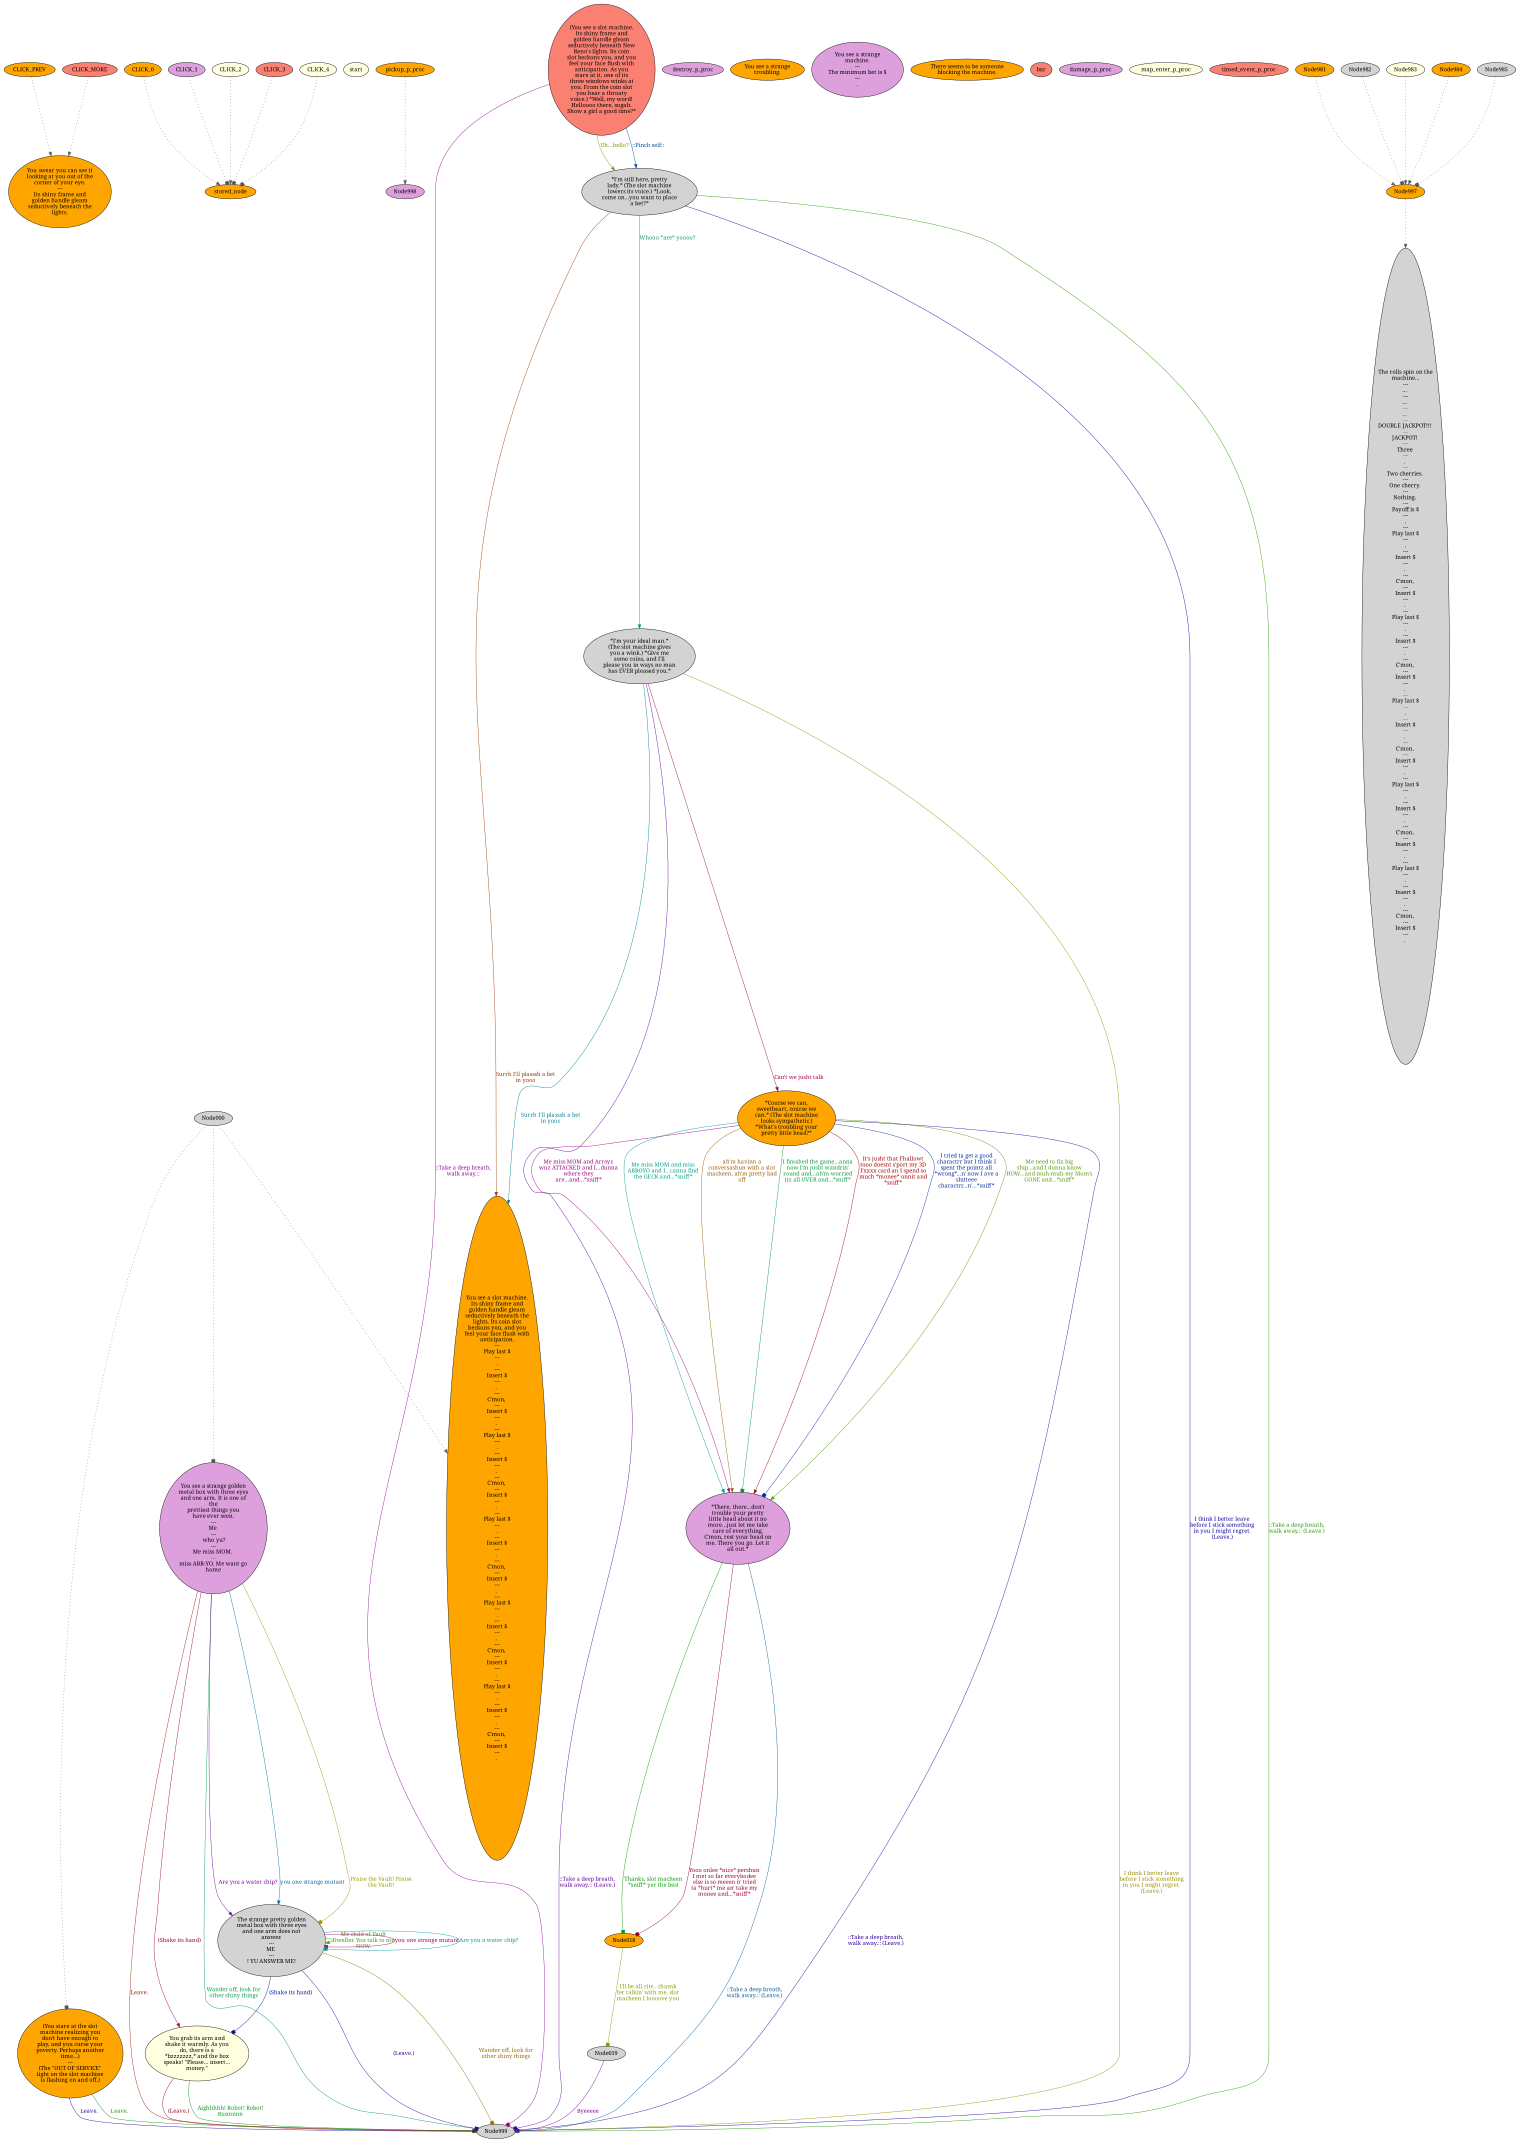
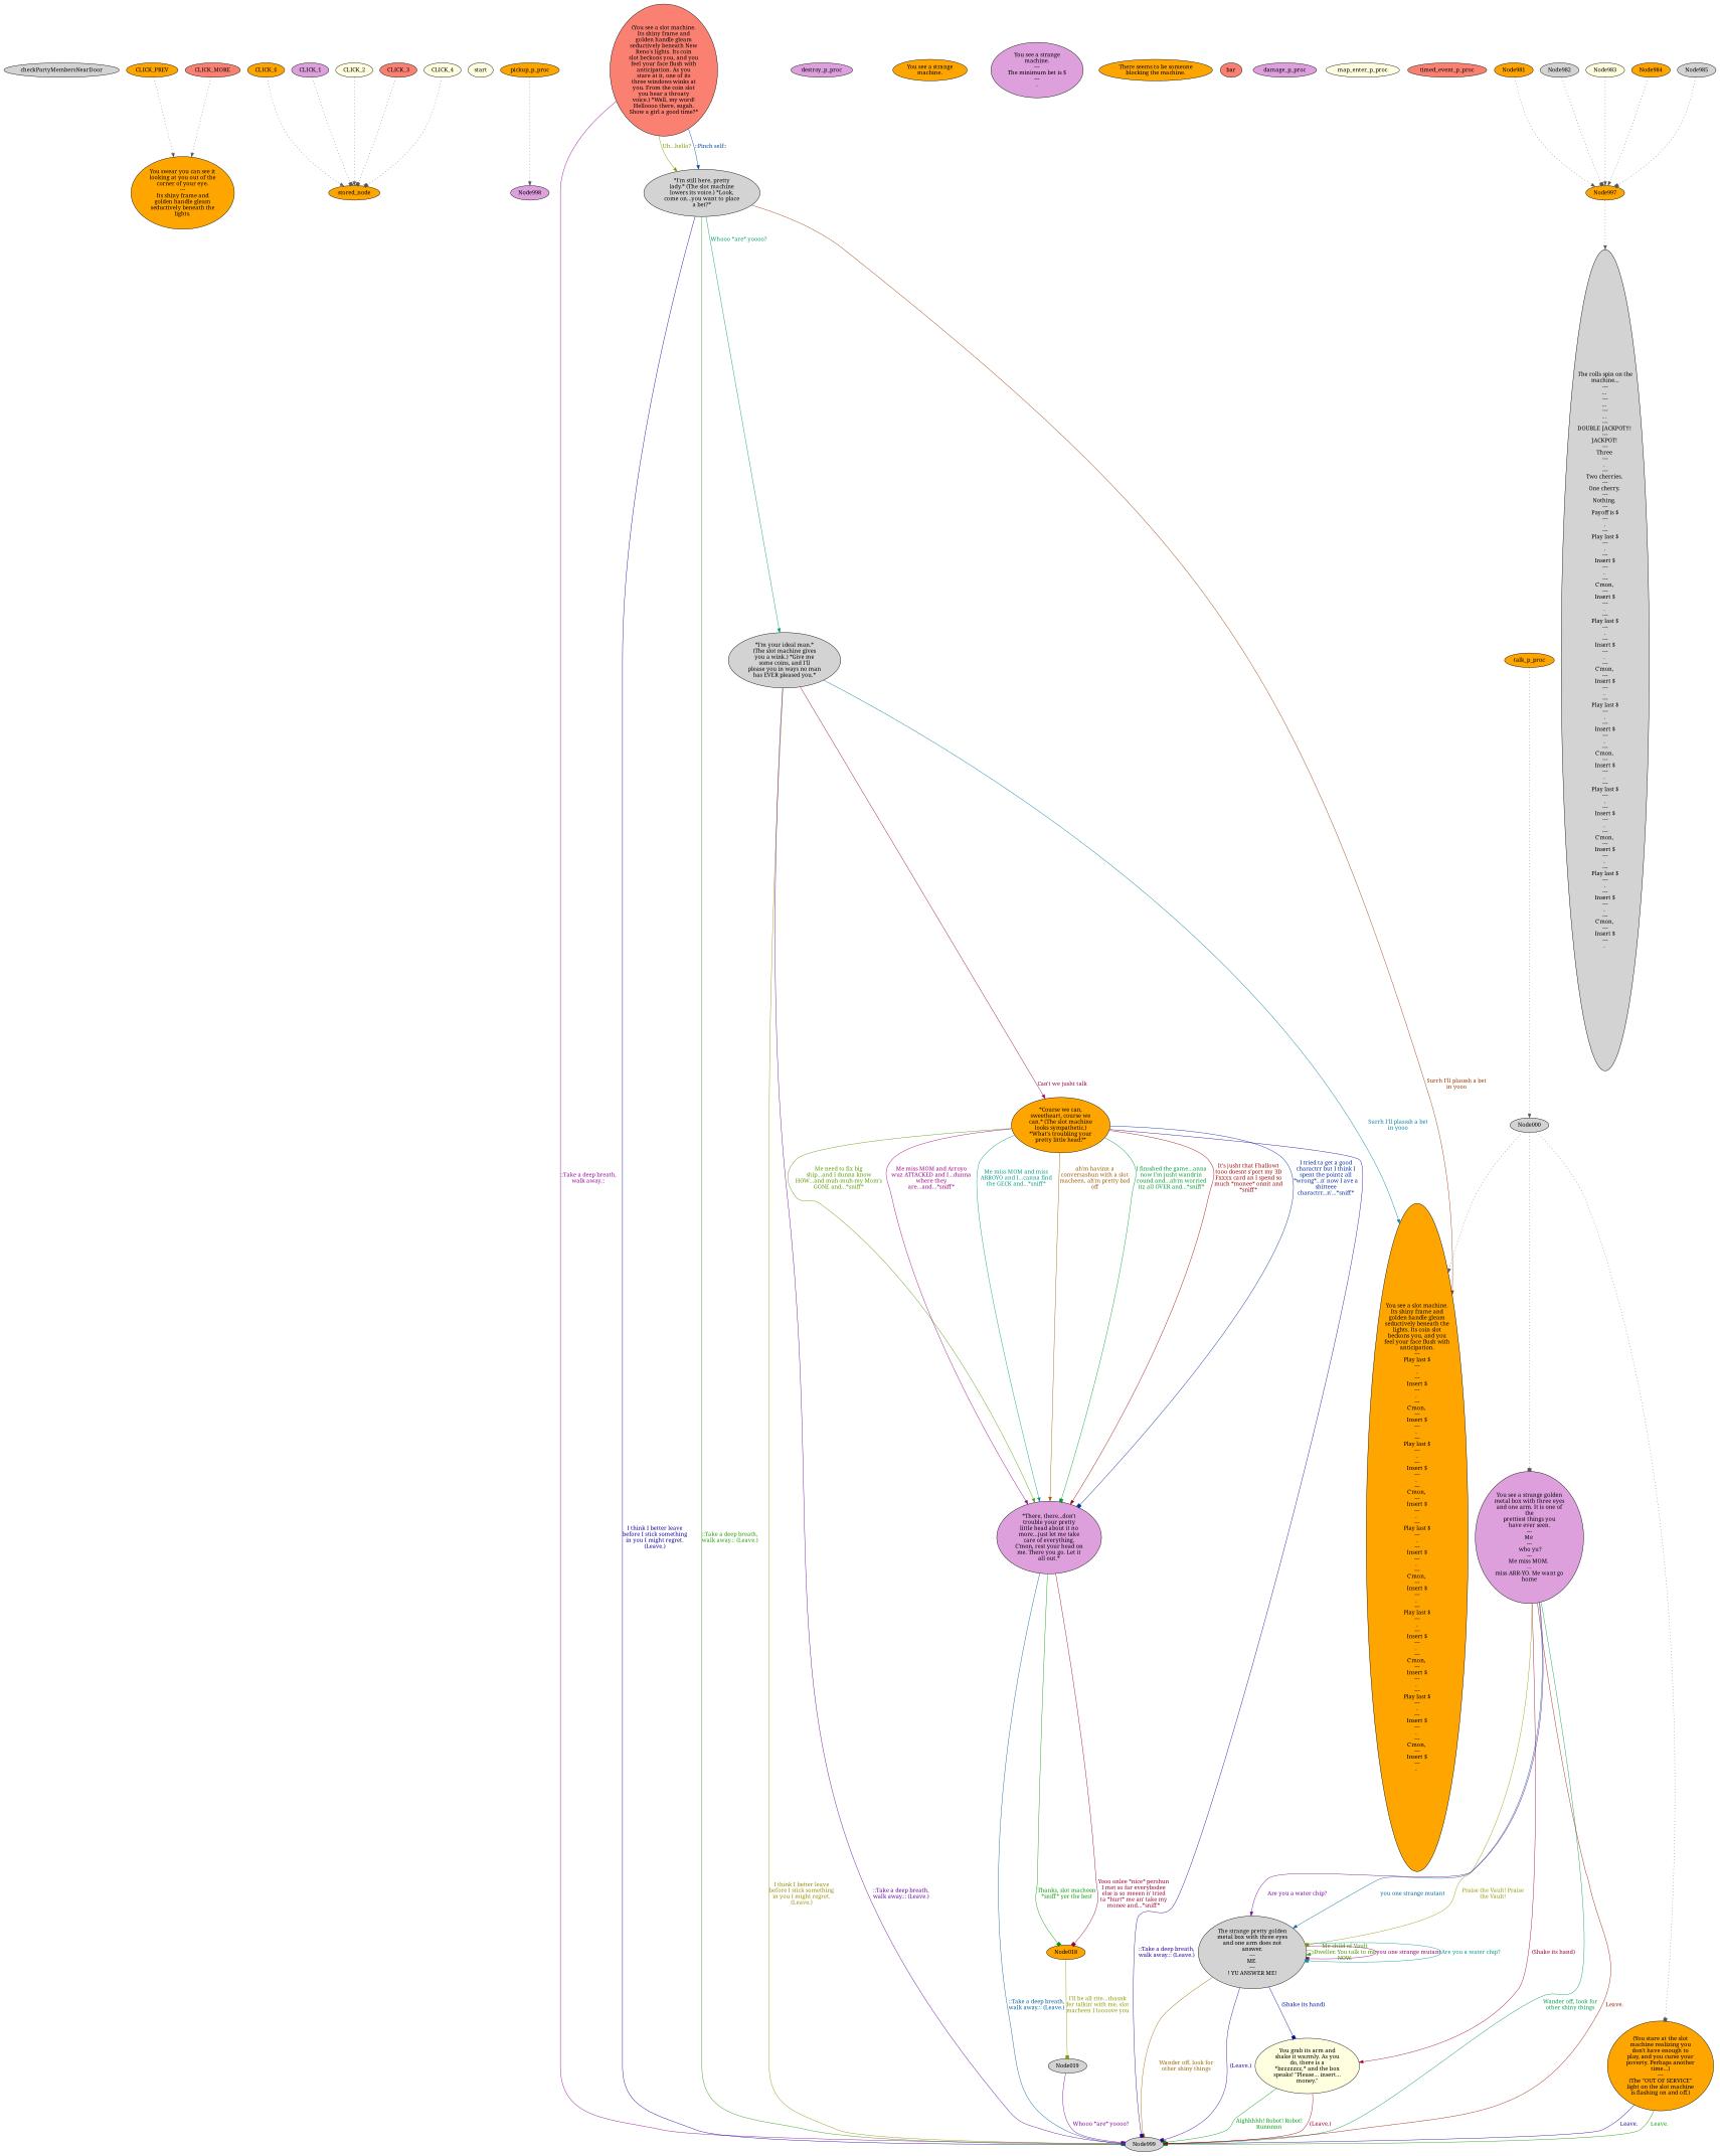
  digraph {
    fontname="Noto Serif"
    node [color="#000000" fillcolor=orange fontname="Noto Serif" style=filled]
    edge [arrowhead=normal color="#555555" fontname="Noto Serif"]
+   checkPartyMembersNearDoor [fillcolor=lightgrey]
    n2 [label="You swear you can see it\nlooking at you out of the\ncorner of your eye.\n---\nIts shiny frame and\ngolden handle gleam\nseductively beneath the\nlights."]
    CLICK_PREV
    stored_node [color=""]
    CLICK_0
    CLICK_1 [fillcolor=plum]
    CLICK_2 [fillcolor=lightyellow]
    CLICK_3 [fillcolor=salmon]
    CLICK_4 [fillcolor=lightyellow]
    CLICK_MORE [fillcolor=salmon]
    start [fillcolor=lightyellow]
    Node998 [fillcolor=plum]
    pickup_p_proc
    Node000 [fillcolor=lightgrey]
+   talk_p_proc
    n16 [fillcolor=plum label="You see a strange golden\nmetal box with three eyes\nand one arm. It is one of\nthe\nprettiest things you\nhave ever seen.\n---\nMe \n---\n who yu?\n---\nMe miss MOM. \n---\nmiss ARR-YO. Me want go\nhome"]
    n17 [label="(You stare at the slot\nmachine realizing you\ndon't have enough to\nplay, and you curse your\npoverty. Perhaps another\ntime…)\n---\n(The \"OUT OF SERVICE\"\nlight on the slot machine\nis flashing on and off.)"]
    n18 [label="You see a slot machine.\nIts shiny frame and\ngolden handle gleam\nseductively beneath the\nlights. Its coin slot\nbeckons you, and you\nfeel your face flush with\nanticipation.\n---\nPlay last $\n---\n.\n---\nInsert $\n---\n. \n---\nC'mon, \n---\nInsert $\n---\n. \n---\nPlay last $\n---\n.\n---\nInsert $\n---\n. \n---\nC'mon, \n---\nInsert $\n---\n. \n---\nPlay last $\n---\n.\n---\nInsert $\n---\n. \n---\nC'mon, \n---\nInsert $\n---\n. \n---\nPlay last $\n---\n.\n---\nInsert $\n---\n. \n---\nC'mon, \n---\nInsert $\n---\n. \n---\nPlay last $\n---\n.\n---\nInsert $\n---\n. \n---\nC'mon, \n---\nInsert $\n---\n. "]
    Node999 [fillcolor=lightgrey]
    n20 [fillcolor=lightyellow label="You grab its arm and\nshake it warmly. As you\ndo, there is a\n*bzzzzzzz,* and the box\nspeaks! \"Please… insert…\nmoney.\""]
    n21 [fillcolor=lightgrey label="The strange pretty golden\nmetal box with three eyes\nand one arm does not\nanswer.\n---\nME \n---\n! YU ANSWER ME!"]
    destroy_p_proc [fillcolor=plum]
-   n23 [label="You see a strange\ntroubling."]
+   n23 [label="You see a strange\nmachine."]
    n24 [fillcolor=plum label="You see a strange\nmachine.\n---\nThe minimum bet is $\n---\n."]
    n25 [label="There seems to be someone\nblocking the machine."]
    n26 [fillcolor=salmon label=bar]
    damage_p_proc [fillcolor=plum]
    map_enter_p_proc [fillcolor=lightyellow]
    timed_event_p_proc [fillcolor=salmon]
    n30 [fillcolor=lightgrey label="The rolls spin on the\nmachine...\n---\n... \n---\n... \n---\n... \n---\nDOUBLE JACKPOT!!! \n---\nJACKPOT! \n---\nThree \n---\n. \n---\nTwo cherries. \n---\nOne cherry. \n---\nNothing. \n---\nPayoff is $\n---\n.\n---\nPlay last $\n---\n.\n---\nInsert $\n---\n. \n---\nC'mon, \n---\nInsert $\n---\n. \n---\nPlay last $\n---\n.\n---\nInsert $\n---\n. \n---\nC'mon, \n---\nInsert $\n---\n. \n---\nPlay last $\n---\n.\n---\nInsert $\n---\n. \n---\nC'mon, \n---\nInsert $\n---\n. \n---\nPlay last $\n---\n.\n---\nInsert $\n---\n. \n---\nC'mon, \n---\nInsert $\n---\n. \n---\nPlay last $\n---\n.\n---\nInsert $\n---\n. \n---\nC'mon, \n---\nInsert $\n---\n. "]
    n31 [fillcolor=salmon label="(You see a slot machine.\nIts shiny frame and\ngolden handle gleam\nseductively beneath New\nReno's lights. Its coin\nslot beckons you, and you\nfeel your face flush with\nanticipation. As you\nstare at it, one of its\nthree windows winks at\nyou. From the coin slot\nyou hear a throaty\nvoice.) *Well, my word!\nHelloooo there, sugah.\nShow a girl a good time?*"]
    n32 [fillcolor=lightgrey label="*I'm still here, pretty\nlady.* (The slot machine\nlowers its voice.) *Look,\ncome on…you want to place\na bet?*"]
    n33 [fillcolor=lightgrey label="*I'm your ideal man.*\n(The slot machine gives\nyou a wink.) *Give me\nsome coins, and I'll\nplease you in ways no man\nhas EVER pleased you.*"]
    n34 [label="*Course we can,\nsweetheart, course we\ncan.* (The slot machine\nlooks sympathetic.)\n*What's troubling your\npretty little head?*"]
    n35 [fillcolor=plum label="*There, there...don't\ntrouble your pretty\nlittle head about it no\nmore…just let me take\ncare of everything.\nC'mon, rest your head on\nme. There you go. Let it\nall out.*"]
    Node018
    Node019 [fillcolor=lightgrey]
    Node997
    Node981
    Node982 [fillcolor=lightgrey]
    Node983 [fillcolor=lightyellow]
    Node984
    Node985 [fillcolor=lightgrey]
    CLICK_PREV -> n2 [style=dotted]
    CLICK_0 -> stored_node [style=dotted]
    CLICK_1 -> stored_node [arrowhead=box style=dotted]
    CLICK_2 -> stored_node [style=dotted]
    CLICK_3 -> stored_node [arrowhead=box style=dotted]
    CLICK_4 -> stored_node [arrowhead=box style=dotted]
    CLICK_MORE -> n2 [style=dotted]
    pickup_p_proc -> Node998 [style=dotted]
    Node000 -> n16 [arrowhead=box style=dotted]
    Node000 -> n17 [arrowhead=box style=dotted]
    Node000 -> n18 [style=dotted]
+   talk_p_proc -> Node000 [style=dotted]
    n16 -> Node999 [arrowhead=box color="#009944" fontcolor="#009944" label="Wander off, look for\nother shiny things"]
    n16 -> Node999 [color="#991700" fontcolor="#991700" label="Leave."]
    n16 -> n20 [color="#99003B" fontcolor="#99003B" label="(Shake its hand)"]
    n16 -> n21 [color="#006899" fontcolor="#006899" label="you one strange mutant"]
    n16 -> n21 [arrowhead=box color="#959900" fontcolor="#959900" label="Praise the Vault! Praise\nthe Vault!"]
    n16 -> n21 [color="#710099" fontcolor="#710099" label="Are you a water chip?"]
    n17 -> Node999 [color="#1E0099" fontcolor="#1E0099" label="Leave."]
    n17 -> Node999 [arrowhead=box color="#0F9900" fontcolor="#0F9900" label="Leave."]
    n20 -> Node999 [arrowhead=box color="#009911" fontcolor="#009911" label="Aighhhhh! Robot! Robot!\nRunnnnn"]
    n20 -> Node999 [color="#99001C" fontcolor="#99001C" label="(Leave.)"]
    n21 -> Node999 [arrowhead=box color="#996A00" fontcolor="#996A00" label="Wander off, look for\nother shiny things"]
    n21 -> Node999 [arrowhead=box color="#3E0099" fontcolor="#3E0099" label="(Leave.)"]
    n21 -> n20 [arrowhead=box color="#001599" fontcolor="#001599" label="(Shake its hand)"]
    n21 -> n21 [color="#429900" fontcolor="#429900" label="Me child of Vault\nDweller. You talk to me\nNOW."]
    n21 -> n21 [arrowhead=box color="#99006E" fontcolor="#99006E" label="you one strange mutant"]
    n21 -> n21 [arrowhead=box color="#009997" fontcolor="#009997" label="Are you a water chip?"]
    n31 -> Node999 [arrowhead=box color="#900099" fontcolor="#900099" label="::Take a deep breath,\nwalk away.::"]
    n31 -> n32 [color="#004899" fontcolor="#004899" label="::Pinch self::"]
    n31 -> n32 [color="#759900" fontcolor="#759900" label="Uh…hello?"]
    n32 -> n18 [color="#993700" fontcolor="#993700" label="Surrh I'll plasssh a bet\nin yooo"]
    n32 -> Node999 [arrowhead=box color="#0A0099" fontcolor="#0A0099" label="I think I better leave\nbefore I stick something\nin you I might regret.\n(Leave.)"]
    n32 -> Node999 [arrowhead=box color="#229900" fontcolor="#229900" label="::Take a deep breath,\nwalk away.:: (Leave.)"]
    n32 -> n33 [color="#009964" fontcolor="#009964" label="Whooo *are* yoooo?"]
    n33 -> n18 [color="#007B99" fontcolor="#007B99" label="Surrh I'll plasssh a bet\nin yooo"]
    n33 -> Node999 [color="#998A00" fontcolor="#998A00" label="I think I better leave\nbefore I stick something\nin you I might regret.\n(Leave.)"]
    n33 -> Node999 [arrowhead=box color="#5D0099" fontcolor="#5D0099" label="::Take a deep breath,\nwalk away.:: (Leave.)"]
    n33 -> n34 [color="#99004F" fontcolor="#99004F" label="Can't we jusht talk"]
    n34 -> Node999 [arrowhead=box color="#2A0099" fontcolor="#2A0099" label="::Take a deep breath,\nwalk away.:: (Leave.)"]
    n34 -> n35 [arrowhead=box color="#009931" fontcolor="#009931" label="I finsshed the game…anna\nnow I'm jusht wandrin'\nround and…ah'm worried\nitz all OVER and…*sniff*"]
    n34 -> n35 [color="#990400" fontcolor="#990400" label="It's jusht that Fhallowt\ntooo doesnt s'port my 3D\nFxxxx card an I spend so\nmuch *monee* onnit and\n*sniff*"]
    n34 -> n35 [arrowhead=box color="#002999" fontcolor="#002999" label="I tried ta get a good\ncharactrr but I think I\nspent the pointz all\n*wrong*…n' now I ave a\nshitteee\ncharactrr…n'…*sniff*"]
    n34 -> n35 [color="#559900" fontcolor="#559900" label="Me need to fix big\nship…and I dunna know\nHOW…and muh-muh-my Mom's\nGONE and…*sniff*"]
    n34 -> n35 [color="#990082" fontcolor="#990082" label="Me miss MOM and Arroyo\nwuz ATTACKED and I…dunna\nwhere they\nare…and…*sniff*"]
    n34 -> n35 [color="#009983" fontcolor="#009983" label="Me miss MOM and miss\nARROYO and I…canna find\nthe GECK and…*sniff*"]
    n34 -> n35 [color="#995700" fontcolor="#995700" label="ah'm havinn a\nconversashun with a slot\nmacheen, ah'm pretty bad\noff"]
    n35 -> Node999 [arrowhead=box color="#005C99" fontcolor="#005C99" label="::Take a deep breath,\nwalk away.:: (Leave.)"]
    n35 -> Node018 [arrowhead=box color="#039900" fontcolor="#039900" label="Thanks, slot macheen\n*sniff* yer the best"]
    n35 -> Node018 [arrowhead=box color="#99002F" fontcolor="#99002F" label="Yooo onlee *nice* pershun\nI met so far everybodee\nelse is so meeen n' tried\nta *hurt* me an' take my\nmonee and…*sniff*"]
    Node018 -> Node019 [arrowhead=box color="#889900" fontcolor="#889900" label="I'll be all rite…thasnk\nfer talkin' with me, slot\nmacheen I loooove you"]
-   Node019 -> Node999 [color="#7D0099" fontcolor="#7D0099" label=Byeeeee]
+   Node019 -> Node999 [color="#7D0099" fontcolor="#7D0099" label="Whooo *are* yoooo?"]
    Node997 -> n30 [style=dotted]
    Node981 -> Node997 [style=dotted]
    Node982 -> Node997 [arrowhead=box style=dotted]
    Node983 -> Node997 [style=dotted]
    Node984 -> Node997 [style=dotted]
    Node985 -> Node997 [arrowhead=box style=dotted]
  }
